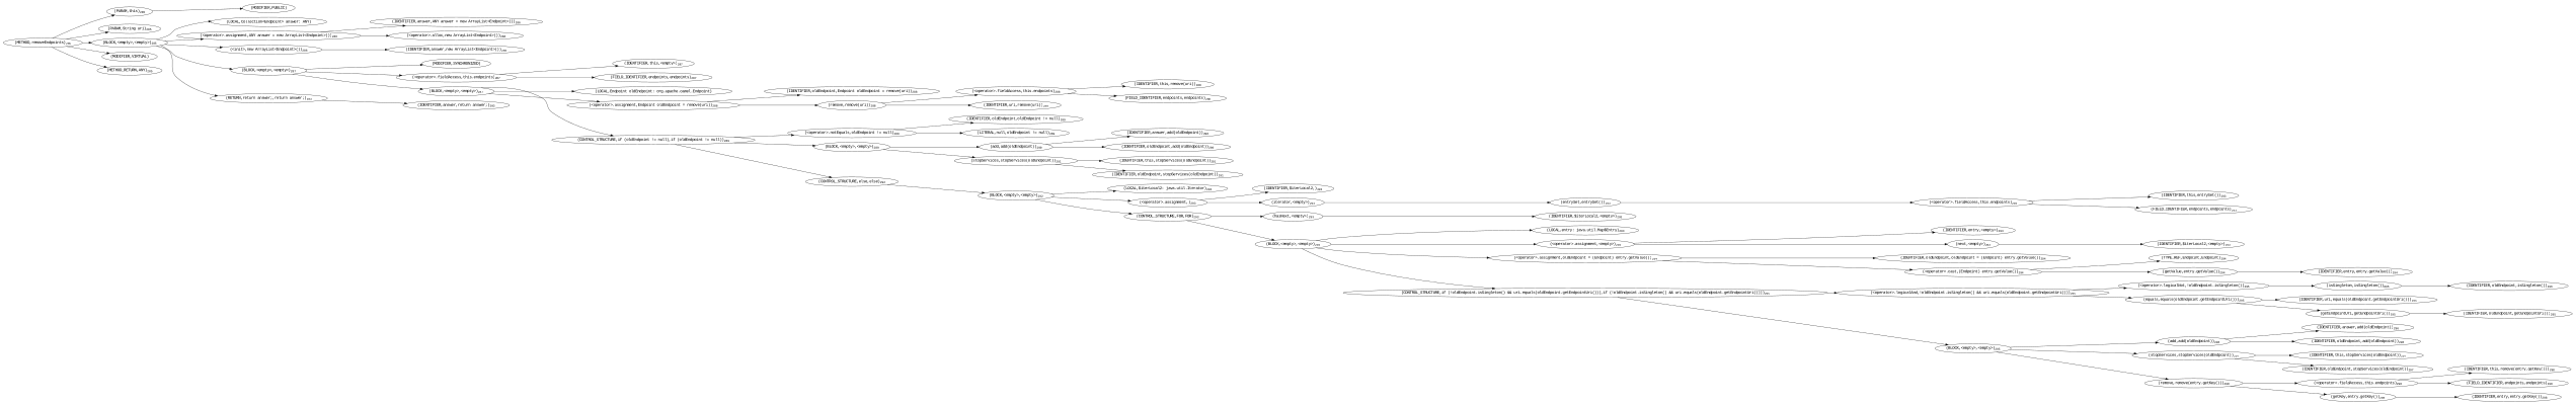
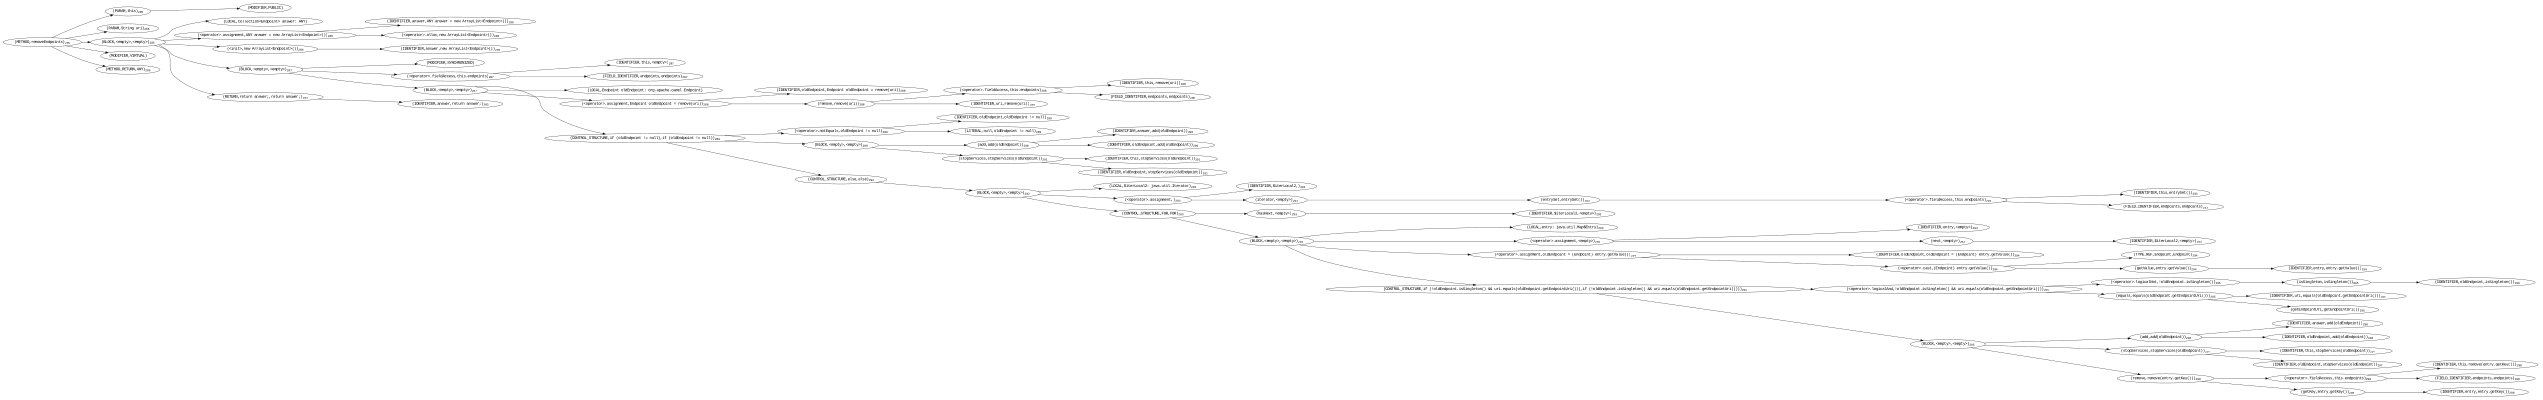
  digraph {
    fontname="Liberation Mono"
    rankdir=LR
    node [fontname="Liberation Mono"]
    edge [fontname="Liberation Mono"]
    n1 [label=<(METHOD,removeEndpoints)<SUB>285</SUB>>]
    n2 [label=<(PARAM,this)<SUB>285</SUB>>]
    n3 [label=<(PARAM,String uri)<SUB>285</SUB>>]
    n4 [label=<(BLOCK,&lt;empty&gt;,&lt;empty&gt;)<SUB>285</SUB>>]
    n5 [label=<(MODIFIER,VIRTUAL)>]
    n6 [label=<(METHOD_RETURN,ANY)<SUB>285</SUB>>]
    n7 [label=<(MODIFIER,PUBLIC)>]
    n8 [label=<(LOCAL,Collection&lt;Endpoint&gt; answer: ANY)>]
    n9 [label=<(&lt;operator&gt;.assignment,ANY answer = new ArrayList&lt;Endpoint&gt;())<SUB>286</SUB>>]
    n10 [label=<(&lt;init&gt;,new ArrayList&lt;Endpoint&gt;())<SUB>286</SUB>>]
    n11 [label=<(BLOCK,&lt;empty&gt;,&lt;empty&gt;)<SUB>287</SUB>>]
    n12 [label=<(RETURN,return answer;,return answer;)<SUB>303</SUB>>]
    n13 [label=<(IDENTIFIER,answer,ANY answer = new ArrayList&lt;Endpoint&gt;())<SUB>286</SUB>>]
    n14 [label=<(&lt;operator&gt;.alloc,new ArrayList&lt;Endpoint&gt;())<SUB>286</SUB>>]
    n15 [label=<(IDENTIFIER,answer,new ArrayList&lt;Endpoint&gt;())<SUB>286</SUB>>]
    n16 [label=<(MODIFIER,SYNCHRONIZED)>]
    n17 [label=<(&lt;operator&gt;.fieldAccess,this.endpoints)<SUB>287</SUB>>]
    n18 [label=<(BLOCK,&lt;empty&gt;,&lt;empty&gt;)<SUB>287</SUB>>]
    n19 [label=<(IDENTIFIER,answer,return answer;)<SUB>303</SUB>>]
    n20 [label=<(IDENTIFIER,this,&lt;empty&gt;)<SUB>287</SUB>>]
    n21 [label=<(FIELD_IDENTIFIER,endpoints,endpoints)<SUB>287</SUB>>]
    n22 [label=<(LOCAL,Endpoint oldEndpoint: org.apache.camel.Endpoint)>]
    n23 [label=<(&lt;operator&gt;.assignment,Endpoint oldEndpoint = remove(uri))<SUB>288</SUB>>]
    n24 [label=<(CONTROL_STRUCTURE,if (oldEndpoint != null),if (oldEndpoint != null))<SUB>289</SUB>>]
    n25 [label=<(IDENTIFIER,oldEndpoint,Endpoint oldEndpoint = remove(uri))<SUB>288</SUB>>]
    n26 [label=<(remove,remove(uri))<SUB>288</SUB>>]
    n27 [label=<(&lt;operator&gt;.notEquals,oldEndpoint != null)<SUB>289</SUB>>]
    n28 [label=<(BLOCK,&lt;empty&gt;,&lt;empty&gt;)<SUB>289</SUB>>]
    n29 [label=<(CONTROL_STRUCTURE,else,else)<SUB>292</SUB>>]
    n30 [label=<(&lt;operator&gt;.fieldAccess,this.endpoints)<SUB>288</SUB>>]
    n31 [label=<(IDENTIFIER,uri,remove(uri))<SUB>288</SUB>>]
    n32 [label=<(IDENTIFIER,this,remove(uri))<SUB>288</SUB>>]
    n33 [label=<(FIELD_IDENTIFIER,endpoints,endpoints)<SUB>288</SUB>>]
    n34 [label=<(IDENTIFIER,oldEndpoint,oldEndpoint != null)<SUB>289</SUB>>]
    n35 [label=<(LITERAL,null,oldEndpoint != null)<SUB>289</SUB>>]
    n36 [label=<(add,add(oldEndpoint))<SUB>290</SUB>>]
    n37 [label=<(stopServices,stopServices(oldEndpoint))<SUB>291</SUB>>]
    n38 [label=<(BLOCK,&lt;empty&gt;,&lt;empty&gt;)<SUB>292</SUB>>]
    n39 [label=<(IDENTIFIER,answer,add(oldEndpoint))<SUB>290</SUB>>]
    n40 [label=<(IDENTIFIER,oldEndpoint,add(oldEndpoint))<SUB>290</SUB>>]
    n41 [label=<(IDENTIFIER,this,stopServices(oldEndpoint))<SUB>291</SUB>>]
    n42 [label=<(IDENTIFIER,oldEndpoint,stopServices(oldEndpoint))<SUB>291</SUB>>]
    n43 [label=<(LOCAL,$iterLocal2: java.util.Iterator)<SUB>293</SUB>>]
    n44 [label=<(&lt;operator&gt;.assignment,)<SUB>293</SUB>>]
    n45 [label=<(CONTROL_STRUCTURE,FOR,FOR)<SUB>293</SUB>>]
    n46 [label=<(IDENTIFIER,$iterLocal2,)<SUB>293</SUB>>]
    n47 [label=<(iterator,&lt;empty&gt;)<SUB>293</SUB>>]
    n48 [label=<(hasNext,&lt;empty&gt;)<SUB>293</SUB>>]
    n49 [label=<(BLOCK,&lt;empty&gt;,&lt;empty&gt;)<SUB>293</SUB>>]
    n50 [label=<(entrySet,entrySet())<SUB>293</SUB>>]
    n51 [label=<(&lt;operator&gt;.fieldAccess,this.endpoints)<SUB>293</SUB>>]
    n52 [label=<(IDENTIFIER,this,entrySet())<SUB>293</SUB>>]
    n53 [label=<(FIELD_IDENTIFIER,endpoints,endpoints)<SUB>293</SUB>>]
    n54 [label=<(IDENTIFIER,$iterLocal2,&lt;empty&gt;)<SUB>293</SUB>>]
    n55 [label=<(LOCAL,entry: java.util.Map$Entry)<SUB>293</SUB>>]
    n56 [label=<(&lt;operator&gt;.assignment,&lt;empty&gt;)<SUB>293</SUB>>]
    n57 [label=<(&lt;operator&gt;.assignment,oldEndpoint = (Endpoint) entry.getValue())<SUB>294</SUB>>]
    n58 [label=<(CONTROL_STRUCTURE,if (!oldEndpoint.isSingleton() &amp;&amp; uri.equals(oldEndpoint.getEndpointUri())),if (!oldEndpoint.isSingleton() &amp;&amp; uri.equals(oldEndpoint.getEndpointUri())))<SUB>295</SUB>>]
    n59 [label=<(IDENTIFIER,entry,&lt;empty&gt;)<SUB>293</SUB>>]
    n60 [label=<(next,&lt;empty&gt;)<SUB>293</SUB>>]
    n61 [label=<(IDENTIFIER,oldEndpoint,oldEndpoint = (Endpoint) entry.getValue())<SUB>294</SUB>>]
    n62 [label=<(&lt;operator&gt;.cast,(Endpoint) entry.getValue())<SUB>294</SUB>>]
    n63 [label=<(&lt;operator&gt;.logicalAnd,!oldEndpoint.isSingleton() &amp;&amp; uri.equals(oldEndpoint.getEndpointUri()))<SUB>295</SUB>>]
    n64 [label=<(BLOCK,&lt;empty&gt;,&lt;empty&gt;)<SUB>295</SUB>>]
    n65 [label=<(IDENTIFIER,$iterLocal2,&lt;empty&gt;)<SUB>293</SUB>>]
    n66 [label=<(TYPE_REF,Endpoint,Endpoint)<SUB>294</SUB>>]
    n67 [label=<(getValue,entry.getValue())<SUB>294</SUB>>]
    n68 [label=<(IDENTIFIER,entry,entry.getValue())<SUB>294</SUB>>]
    n69 [label=<(&lt;operator&gt;.logicalNot,!oldEndpoint.isSingleton())<SUB>295</SUB>>]
    n70 [label=<(equals,equals(oldEndpoint.getEndpointUri()))<SUB>295</SUB>>]
    n71 [label=<(add,add(oldEndpoint))<SUB>296</SUB>>]
    n72 [label=<(stopServices,stopServices(oldEndpoint))<SUB>297</SUB>>]
    n73 [label=<(remove,remove(entry.getKey()))<SUB>298</SUB>>]
    n74 [label=<(isSingleton,isSingleton())<SUB>895</SUB>>]
    n75 [label=<(IDENTIFIER,uri,equals(oldEndpoint.getEndpointUri()))<SUB>295</SUB>>]
    n76 [label=<(getEndpointUri,getEndpointUri())<SUB>295</SUB>>]
    n77 [label=<(IDENTIFIER,oldEndpoint,isSingleton())<SUB>296</SUB>>]
-   n78 [label=<(IDENTIFIER,oldEndpoint,getEndpointUri())<SUB>295</SUB>>]
    n79 [label=<(IDENTIFIER,answer,add(oldEndpoint))<SUB>296</SUB>>]
    n80 [label=<(IDENTIFIER,oldEndpoint,add(oldEndpoint))<SUB>296</SUB>>]
    n81 [label=<(IDENTIFIER,this,stopServices(oldEndpoint))<SUB>297</SUB>>]
    n82 [label=<(IDENTIFIER,oldEndpoint,stopServices(oldEndpoint))<SUB>297</SUB>>]
    n83 [label=<(&lt;operator&gt;.fieldAccess,this.endpoints)<SUB>298</SUB>>]
    n84 [label=<(getKey,entry.getKey())<SUB>298</SUB>>]
    n85 [label=<(IDENTIFIER,this,remove(entry.getKey()))<SUB>298</SUB>>]
    n86 [label=<(FIELD_IDENTIFIER,endpoints,endpoints)<SUB>298</SUB>>]
    n87 [label=<(IDENTIFIER,entry,entry.getKey())<SUB>298</SUB>>]
    n1 -> n2
    n1 -> n3
    n1 -> n4
    n1 -> n5
    n1 -> n6
    n2 -> n7
    n4 -> n8
    n4 -> n9
    n4 -> n10
    n4 -> n11
    n4 -> n12
    n9 -> n13
    n9 -> n14
    n10 -> n15
    n11 -> n16
    n11 -> n17
    n11 -> n18
    n12 -> n19
    n17 -> n20
    n17 -> n21
    n18 -> n22
    n18 -> n23
    n18 -> n24
    n23 -> n25
    n23 -> n26
    n24 -> n27
    n24 -> n28
    n24 -> n29
    n26 -> n30
    n26 -> n31
    n27 -> n34
    n27 -> n35
    n28 -> n36
    n28 -> n37
    n29 -> n38
    n30 -> n32
    n30 -> n33
    n36 -> n39
    n36 -> n40
    n37 -> n41
    n37 -> n42
    n38 -> n43
    n38 -> n44
    n38 -> n45
    n44 -> n46
    n44 -> n47
    n45 -> n48
    n45 -> n49
    n47 -> n50
    n48 -> n54
    n49 -> n55
    n49 -> n56
    n49 -> n57
    n49 -> n58
    n50 -> n51
    n51 -> n52
    n51 -> n53
    n56 -> n59
    n56 -> n60
    n57 -> n61
    n57 -> n62
    n58 -> n63
    n58 -> n64
    n60 -> n65
    n62 -> n66
    n62 -> n67
    n63 -> n69
    n63 -> n70
    n64 -> n71
    n64 -> n72
    n64 -> n73
    n67 -> n68
    n69 -> n74
    n70 -> n75
    n70 -> n76
    n71 -> n79
    n71 -> n80
    n72 -> n81
    n72 -> n82
    n73 -> n83
    n73 -> n84
    n74 -> n77
-   n76 -> n78
    n83 -> n85
    n83 -> n86
    n84 -> n87
  }
